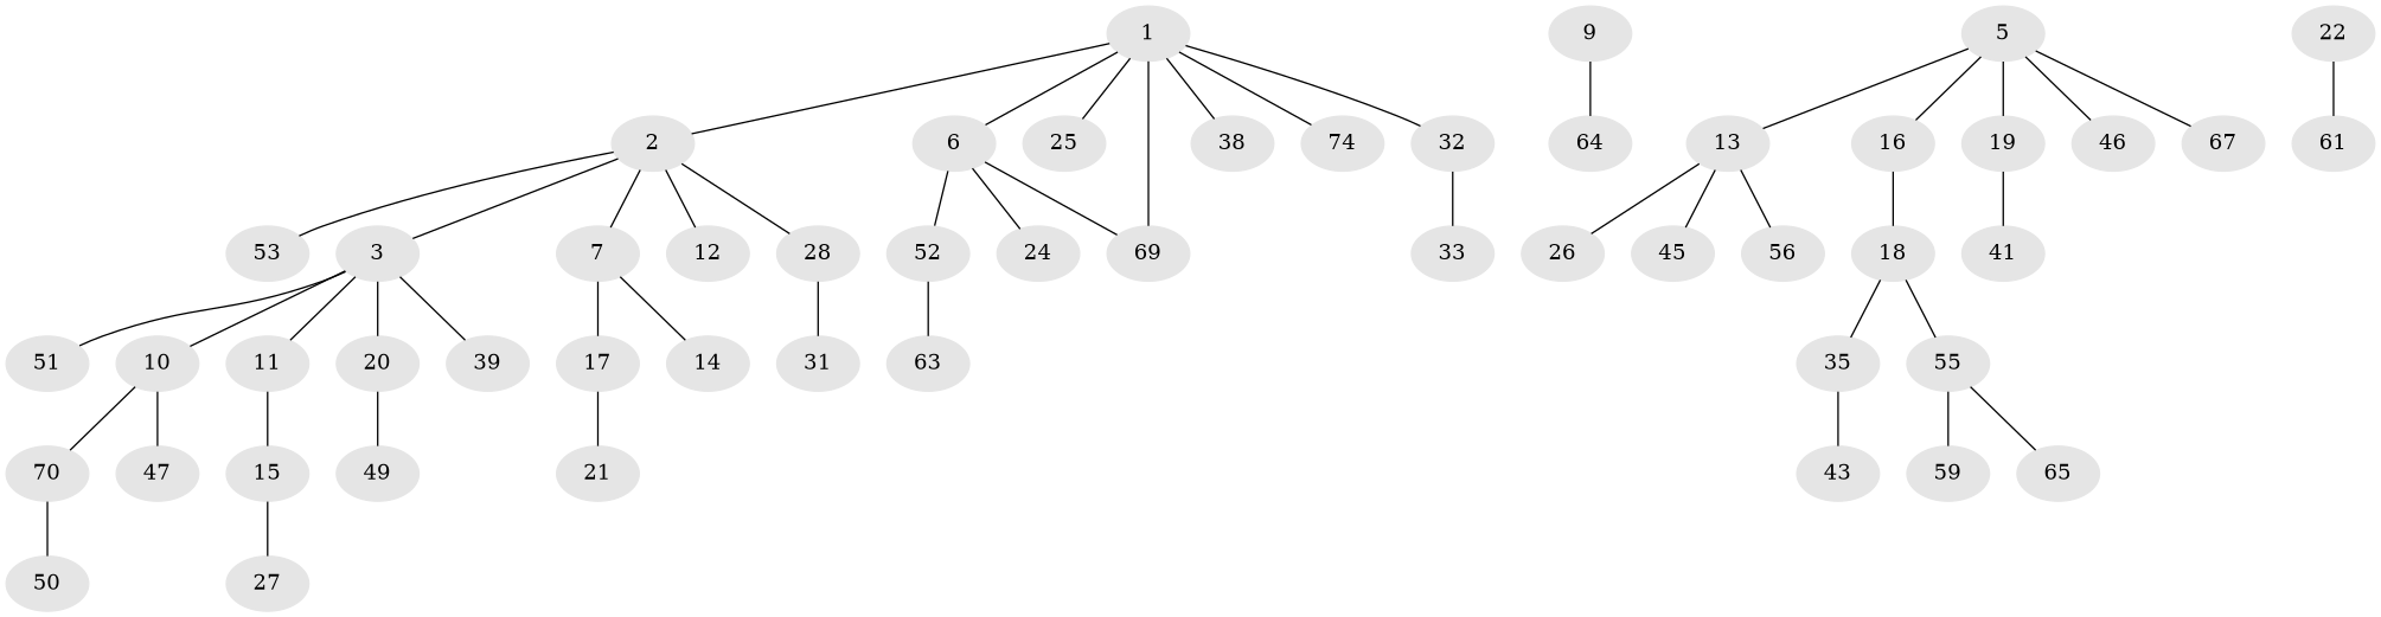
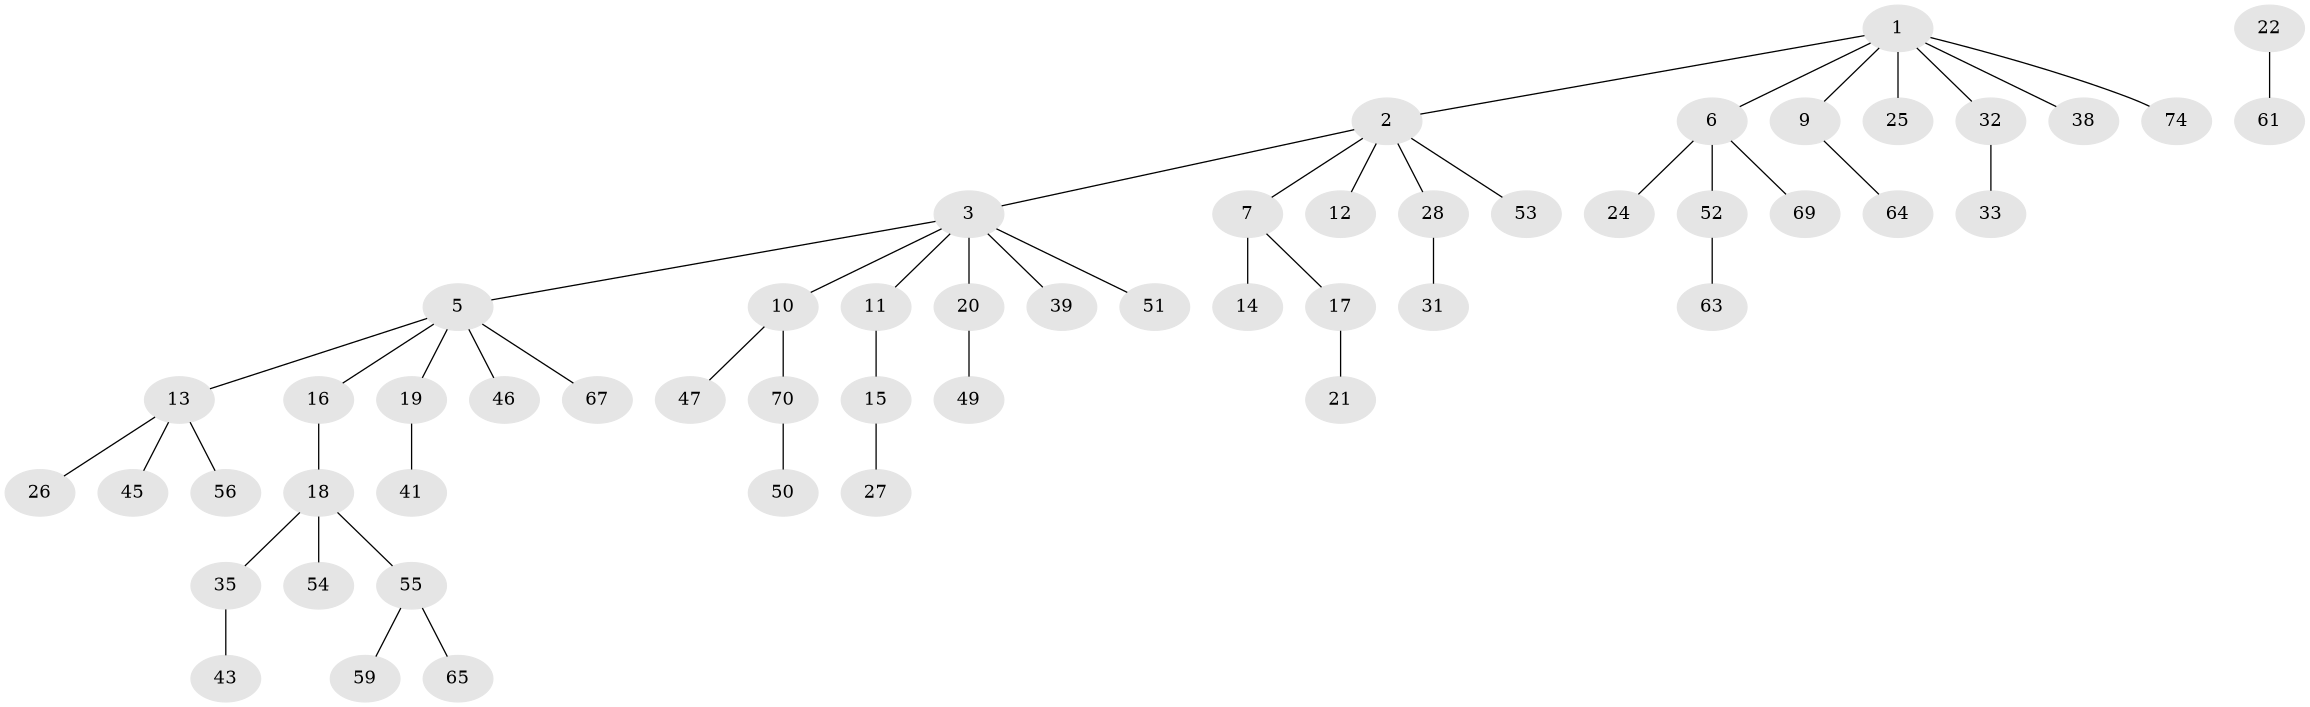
  graph {
    node [color=gray90 style=filled]
    1 [super="+48"]
    2 [super="+8"]
    6 [super="+42"]
    9 [super="+30"]
    25 [super="+60"]
    32 [super="+68"]
    38
    74
    3 [super="+4"]
    7
    12
    28
    53
    24
    52
    69
    64
    33
    5 [super="+44"]
    10 [super="+23"]
    11
    20
    39
    51 [super="+66"]
    14 [super="+75"]
    17 [super="+36"]
    31 [super="+76"]
    13 [super="+40"]
    16 [super="+29"]
    19
    46
    67 [super="+73"]
    47 [super="+58"]
    70
    15 [super="+34"]
    49
    26 [super="+71"]
    45
    56
    18 [super="+37"]
    41
    63
    21
    50
    27 [super="+72"]
    35
+   54
    55 [super="+57"]
    61 [super="+62"]
    22
    43
    59
    65
    1 -- 2
    1 -- 6
-   1 -- 69
+   1 -- 9
    1 -- 25
    1 -- 32
    1 -- 38
    1 -- 74
    2 -- 3
    2 -- 7
    2 -- 12
    2 -- 28
    2 -- 53
    6 -- 24
    6 -- 52
    6 -- 69
    9 -- 64
    32 -- 33
+   3 -- 5
    3 -- 10
    3 -- 11
    3 -- 20
    3 -- 39
    3 -- 51
    7 -- 14
    7 -- 17
    28 -- 31
    52 -- 63
    5 -- 13
    5 -- 16
    5 -- 19
    5 -- 46
    5 -- 67
    10 -- 47
    10 -- 70
    11 -- 15
    20 -- 49
    17 -- 21
    13 -- 26
    13 -- 45
    13 -- 56
    16 -- 18
    19 -- 41
    70 -- 50
    15 -- 27
    18 -- 35
+   18 -- 54
    18 -- 55
    35 -- 43
    55 -- 59
    55 -- 65
    22 -- 61
  }
